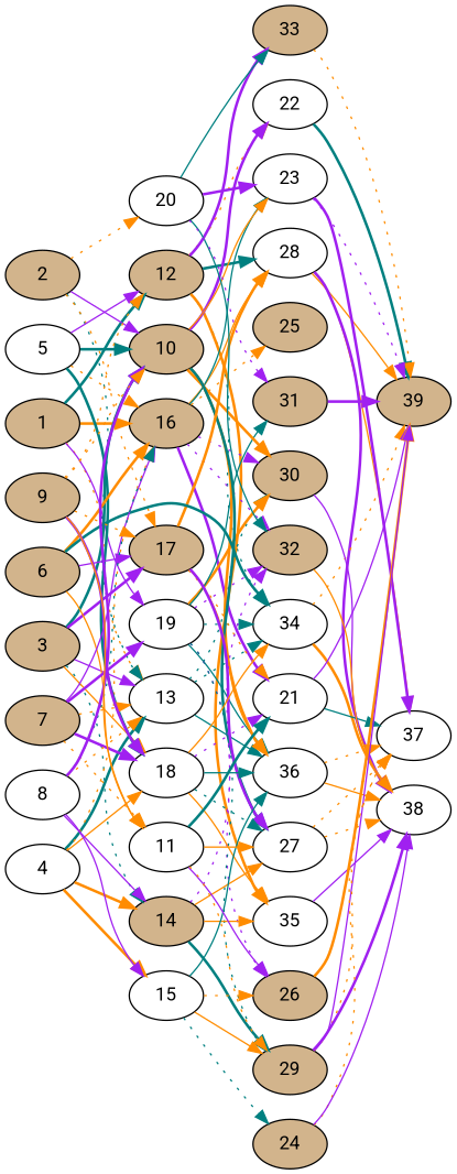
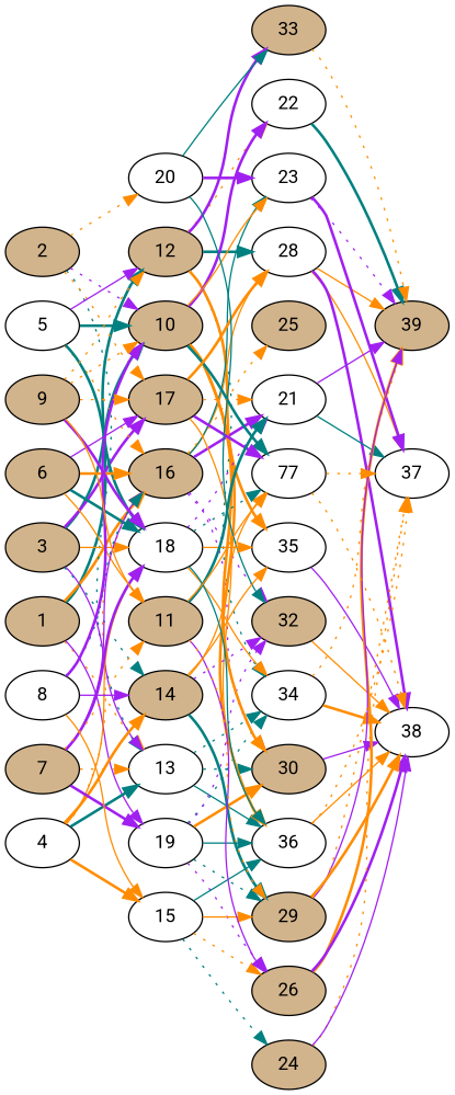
  digraph {
    fontname=Roboto
    rankdir=LR
    node [alpha=0.14 fillcolor=tan fontname=Roboto style=filled]
    edge [color=darkorange fontname=Roboto style=dotted]
    1 [alpha=0.07 expect_size=5060766220829854720]
    12 [alpha=0.02 expect_size=12405865370614281273344]
    13 [alpha=0.07 expect_size=71118955466715840 fillcolor=white]
    16 [alpha=0.01 expect_size=75266689721771440]
    19 [expect_size=2596560291544336384 fillcolor=white]
    22 [alpha=0.15 expect_size=6598904402738503680 fillcolor=white]
    28 [alpha=0.06 expect_size=7442131886672734846976 fillcolor=white]
    33 [expect_size=2994426752200242688]
    34 [alpha=0.19 expect_size=1144610045269756416 fillcolor=white]
    35 [expect_size=63899924045190135808 fillcolor=white]
    30 [alpha=0.19 expect_size=1182021870425645824]
    36 [alpha=0.13 expect_size=636169942437636079616 fillcolor=white]
    23 [alpha=0.05 expect_size=3895926176713122304 fillcolor=white]
    21 [alpha=0.02 expect_size=5150774077923081216 fillcolor=white]
    32 [alpha=0.16 expect_size=2482147222735429632]
    25 [alpha=0.11 expect_size=1177057347276376113152]
    26 [alpha=0.02 expect_size=20336193563850160]
    29 [alpha=0.09 expect_size=2513054653638481281024]
-   31 [alpha=0.09 expect_size=12765570730974362]
    39 [alpha=0.08 expect_size=4260390274278391808]
    37 [alpha=0.03 expect_size=6546603335019350982656 fillcolor=white]
    38 [alpha=0.15 expect_size=43136180013092528 fillcolor=white]
    2 [alpha=0.01 expect_size=1328692819390154496]
    10 [alpha=0.07 expect_size=415334414243856384000]
    17 [alpha=0.00 expect_size=5344258451237132288]
    20 [alpha=0.19 expect_size=417102311921385600 fillcolor=white]
-   27 [alpha=0.17 expect_size=6663335637333493940224 fillcolor=white]
+   27 [alpha=0.17 expect_size=6663335637333493940224 fillcolor=white label=77]
    3 [alpha=0.08 expect_size=426149640636987342848]
    14 [expect_size=23150573881140480]
    18 [expect_size=723773930520052760576 fillcolor=white]
    4 [alpha=0.13 expect_size=97086000683212336 fillcolor=white]
    15 [alpha=0.15 expect_size=1658065415626184192 fillcolor=white]
    24 [alpha=0.03 expect_size=1043300050490745683968]
    5 [alpha=0.18 expect_size=1178776842873812992 fillcolor=white]
    6 [expect_size=1729960696364105728]
-   11 [alpha=0.09 expect_size=2689180187148419072000 fillcolor=white]
+   11 [alpha=0.09 expect_size=2689180187148419072000]
    7 [alpha=0.10 expect_size=492568326925719699456]
    8 [expect_size=18253411525632597164032 fillcolor=white]
    9 [alpha=0.12 expect_size=1173757852845727744]
    1 -> 12 [color=teal style=bold]
    1 -> 13
    1 -> 16 [style=bold]
    1 -> 19 [color=purple style=solid]
    12 -> 22
    12 -> 28 [color=teal style=bold]
    12 -> 33 [color=purple style=bold]
    12 -> 34 [color=teal]
    12 -> 35 [style=bold]
    13 -> 34 [color=teal]
    13 -> 30 [color=teal]
    13 -> 36 [color=teal style=solid]
    16 -> 28 [style=solid]
    16 -> 30 [color=purple]
    16 -> 23 [color=teal style=solid]
    16 -> 21 [color=purple style=bold]
    16 -> 32 [color=purple]
    16 -> 25
    19 -> 34 [color=teal]
    19 -> 30 [style=bold]
    19 -> 36 [color=teal style=solid]
    19 -> 32 [color=purple]
    19 -> 26 [color=purple]
    19 -> 29 [color=teal]
-   19 -> 31 [color=teal style=solid]
    22 -> 39 [color=teal style=bold]
    28 -> 39 [style=solid]
    28 -> 37 [style=solid]
    28 -> 38 [color=purple style=bold]
    33 -> 39
    34 -> 39
    34 -> 38 [style=bold]
    35 -> 38 [color=purple style=solid]
    30 -> 38 [color=purple style=solid]
    36 -> 37
    36 -> 38 [style=solid]
    23 -> 39 [color=purple]
    23 -> 37 [color=purple style=bold]
    21 -> 39 [color=purple style=solid]
    21 -> 37 [color=teal style=solid]
    32 -> 38 [style=solid]
    26 -> 39 [style=bold]
+   26 -> 38 [color=purple style=bold]
    29 -> 39 [color=purple style=solid]
    29 -> 37
-   29 -> 38 [color=purple style=bold]
-   31 -> 39 [color=purple style=bold]
+   29 -> 38 [style=bold]
    2 -> 13 [color=teal]
-   2 -> 10 [color=purple style=solid]
+   2 -> 10 [color=purple]
    2 -> 17
    2 -> 20
    10 -> 22 [color=purple style=bold]
    10 -> 30 [style=bold]
    10 -> 36 [style=bold]
    10 -> 23 [style=solid]
    10 -> 27 [color=teal style=bold]
    17 -> 28 [style=bold]
    17 -> 36 [style=solid]
    17 -> 21
    17 -> 27 [color=purple style=bold]
    20 -> 33 [color=teal style=solid]
    20 -> 23 [color=purple style=bold]
    20 -> 32 [color=teal style=solid]
-   20 -> 31 [color=purple]
    27 -> 37
    27 -> 38
    3 -> 13 [color=purple style=solid]
    3 -> 10 [color=teal style=bold]
    3 -> 17 [color=purple style=bold]
    3 -> 14 [color=teal]
    3 -> 18 [style=solid]
    14 -> 35 [style=solid]
    14 -> 32 [color=purple]
    14 -> 29 [color=teal style=bold]
    14 -> 27 [style=solid]
    18 -> 34 [style=solid]
    18 -> 35 [style=solid]
    18 -> 36 [color=teal style=solid]
    18 -> 21 [color=purple]
    18 -> 27 [color=teal]
    4 -> 13 [color=teal style=bold]
    4 -> 16
    4 -> 14 [style=bold]
    4 -> 18 [style=solid]
    4 -> 15 [style=bold]
    15 -> 36 [color=teal style=solid]
    15 -> 26
    15 -> 29 [style=solid]
    15 -> 24 [color=teal]
    24 -> 37
    24 -> 38 [color=purple style=solid]
    5 -> 12 [color=purple style=solid]
    5 -> 16
    5 -> 10 [color=teal style=bold]
    5 -> 18 [color=teal style=bold]
    6 -> 16 [style=bold]
    6 -> 17 [color=purple style=solid]
-   6 -> 34 [color=teal style=bold]
+   6 -> 18 [color=teal style=bold]
    6 -> 11 [style=solid]
    11 -> 21 [color=teal style=bold]
    11 -> 26 [color=purple style=solid]
    11 -> 29
    11 -> 27 [style=solid]
    7 -> 13
    7 -> 16 [color=purple style=solid]
    7 -> 19 [color=purple style=bold]
    7 -> 18 [color=purple style=bold]
    7 -> 11
-   8 -> 13
    8 -> 16 [color=teal]
    8 -> 10 [color=purple style=bold]
    8 -> 14 [color=purple style=solid]
-   8 -> 15 [color=purple style=solid]
+   8 -> 15 [style=solid]
    9 -> 12
    9 -> 10
    9 -> 17
    9 -> 18 [color=purple style=bold]
    9 -> 11 [style=solid]
  }
